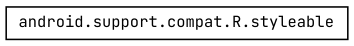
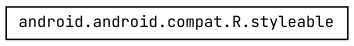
  digraph {
    rankdir=LR
    fontname="JetBrains Mono"
-   n1 [color=black fillcolor=white fontname="JetBrains Mono" fontsize=10 height=0.2 label="android.support.compat.R.styleable" shape=record style=filled width=0.4]
+   n1 [color=black fillcolor=white fontname="JetBrains Mono" fontsize=10 height=0.2 label="android.android.compat.R.styleable" shape=record style=filled width=0.4]
  }
